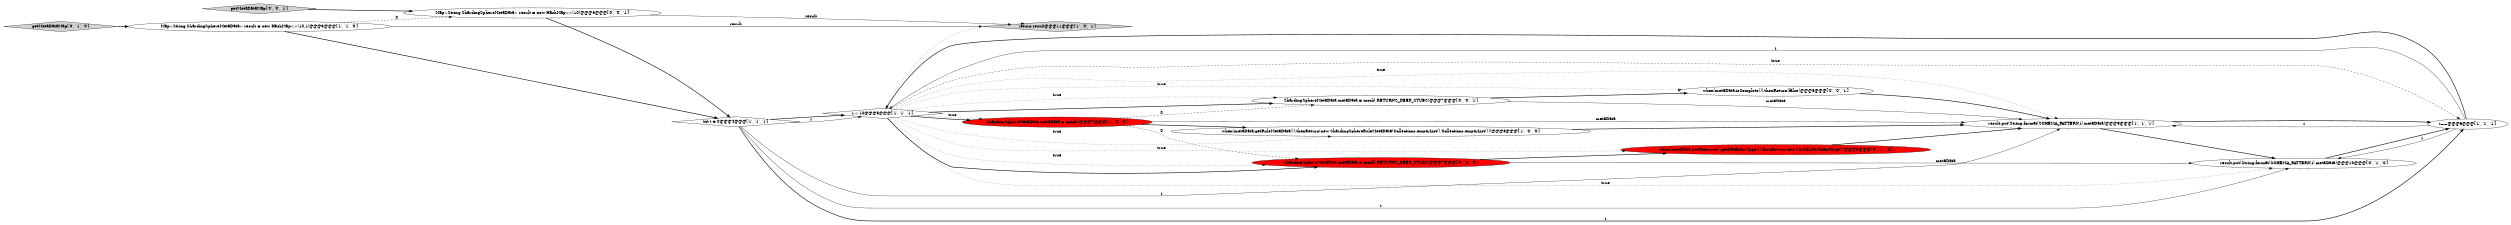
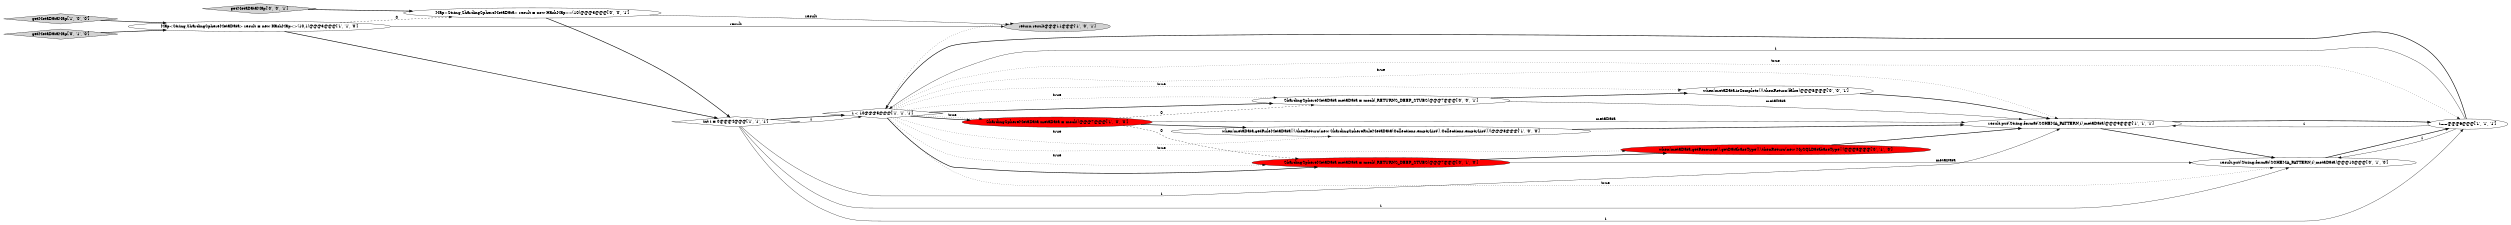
  digraph {
    rankdir=LR
    node [fillcolor=white shape=ellipse style=filled]
    edge [style=bold]
    n1 [label="i < 10@@@5@@@['1', '1', '1']" shape=diamond]
    n2 [label="when(metaData.isComplete()).thenReturn(false)@@@8@@@['0', '0', '1']"]
    n3 [label="ShardingSphereMetaData metaData = mock(,RETURNS_DEEP_STUBS)@@@7@@@['0', '0', '1']"]
    n4 [label="result.put(String.format(SCHEMA_PATTERN,i),metaData)@@@10@@@['0', '1', '0']"]
    n5 [fillcolor=red label="ShardingSphereMetaData metaData = mock()@@@7@@@['1', '0', '0']"]
    n6 [label="when(metaData.getRuleMetaData()).thenReturn(new ShardingSphereRuleMetaData(Collections.emptyList(),Collections.emptyList()))@@@8@@@['1', '0', '0']"]
-   n7 [fillcolor=lightgray label="return result@@@11@@@['1', '0', '1']" shape=diamond]
+   n7 [fillcolor=lightgray label="return result@@@11@@@['1', '0', '1']"]
    n8 [label="i++@@@6@@@['1', '1', '1']"]
    n9 [fillcolor=red label="when(metaData.getResource().getDatabaseType()).thenReturn(new MySQLDatabaseType())@@@8@@@['0', '1', '0']"]
    n10 [label="result.put(String.format(SCHEMA_PATTERN,i),metaData)@@@9@@@['1', '1', '1']"]
    n11 [fillcolor=red label="ShardingSphereMetaData metaData = mock(,RETURNS_DEEP_STUBS)@@@7@@@['0', '1', '0']"]
    n12 [fillcolor=lightgray label="getMetaDataMap['0', '0', '1']" shape=diamond]
    n13 [label="Map<String,ShardingSphereMetaData> result = new HashMap<>(10)@@@3@@@['0', '0', '1']"]
    n14 [label="int i = 0@@@4@@@['1', '1', '1']" shape=diamond]
+   n15 [fillcolor=lightgray label="getMetaDataMap['1', '0', '0']" shape=diamond]
    n16 [label="Map<String,ShardingSphereMetaData> result = new HashMap<>(10,1)@@@3@@@['1', '1', '0']"]
    n17 [fillcolor=lightgray label="getMetaDataMap['0', '1', '0']" shape=diamond]
    n1 -> n2 [label=true style=dotted]
    n1 -> n3 [label=true style=dotted]
    n1 -> n3
    n1 -> n4 [label=true style=dotted]
    n1 -> n5 [label=true style=dotted]
    n1 -> n5
    n1 -> n6 [label=true style=dotted]
    n1 -> n7 [style=dotted]
-   n1 -> n8 [label=true style=dashed]
+   n1 -> n8 [label=true style=dotted]
    n1 -> n9 [label=true style=dotted]
    n1 -> n10 [label=true style=dotted]
    n1 -> n11
    n1 -> n11 [label=true style=dotted]
    n2 -> n10
    n3 -> n2
    n3 -> n10 [label=metaData style=solid]
    n4 -> n8
    n5 -> n3 [label=0 style=dashed]
    n5 -> n6
    n5 -> n10 [label=metaData style=solid]
    n5 -> n11 [label=0 style=dashed]
    n6 -> n10
    n8 -> n1
    n8 -> n1 [label=i style=solid]
    n8 -> n4 [label=i style=solid]
    n8 -> n10 [label=i style=solid]
    n9 -> n10
    n10 -> n4
    n10 -> n8
    n11 -> n4 [label=metaData style=solid]
    n11 -> n9
    n12 -> n13
    n13 -> n7 [label=result style=solid]
    n13 -> n14
    n14 -> n1 [label=i style=solid]
    n14 -> n1
    n14 -> n4 [label=i style=solid]
-   n14 -> n8 [label=i]
+   n14 -> n8 [label=i style=solid]
    n14 -> n10 [label=i style=solid]
+   n15 -> n16
    n16 -> n7 [label=result style=solid]
    n16 -> n13 [label=0 style=dashed]
    n16 -> n14
    n17 -> n16
  }
